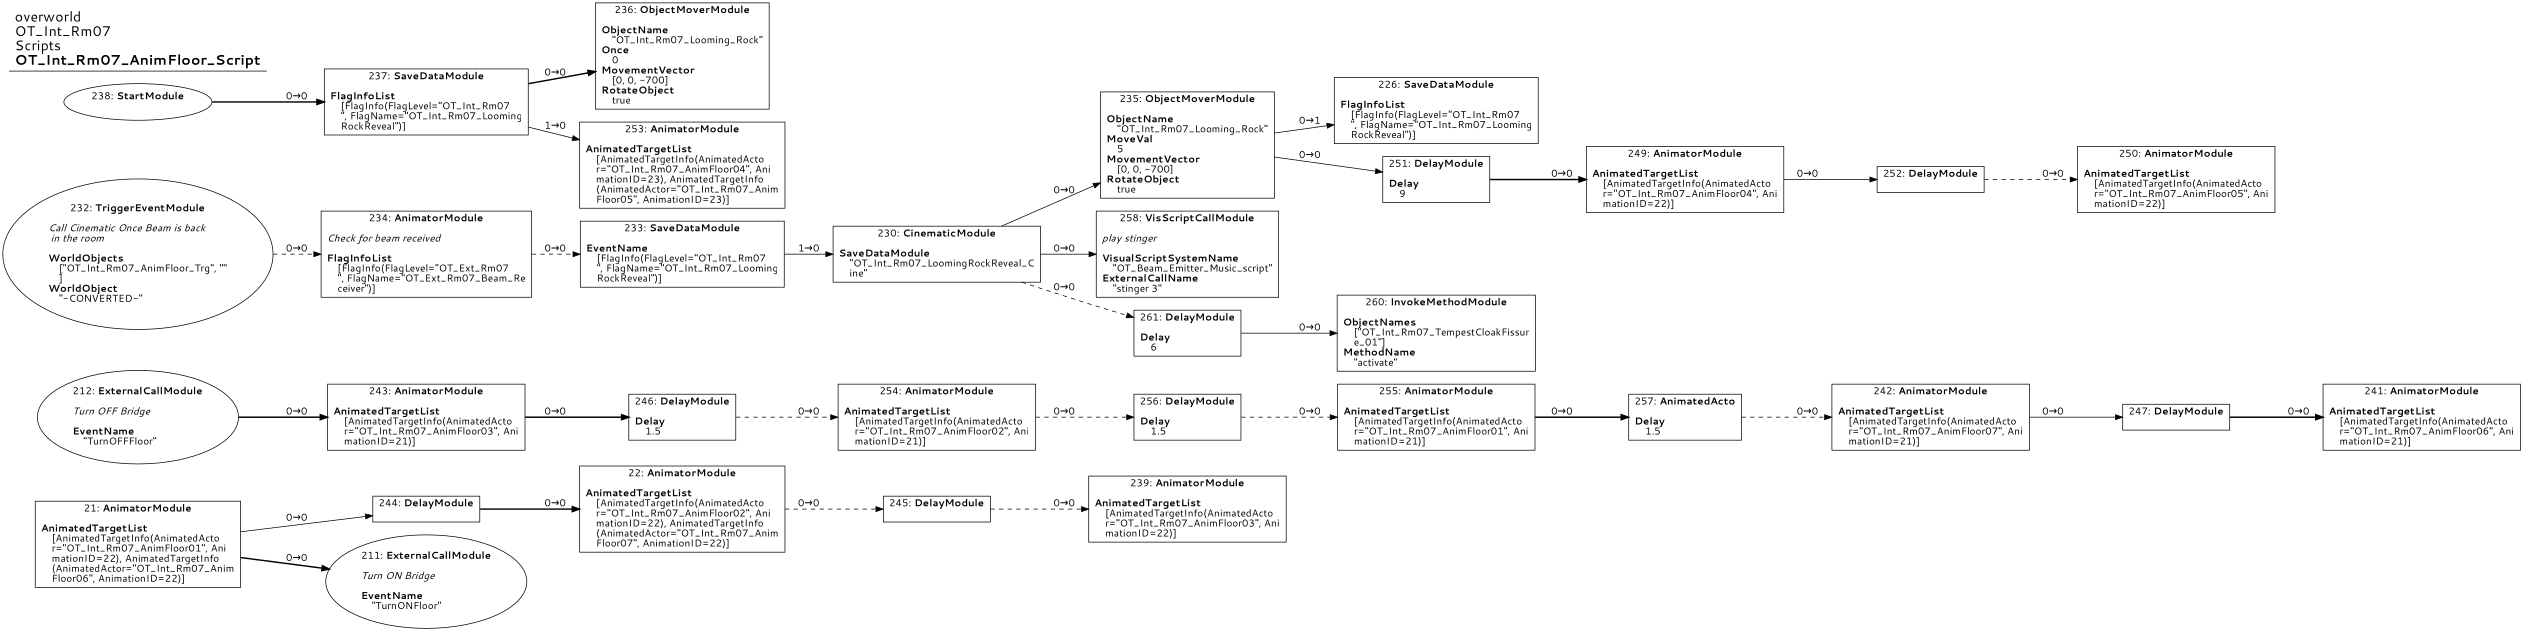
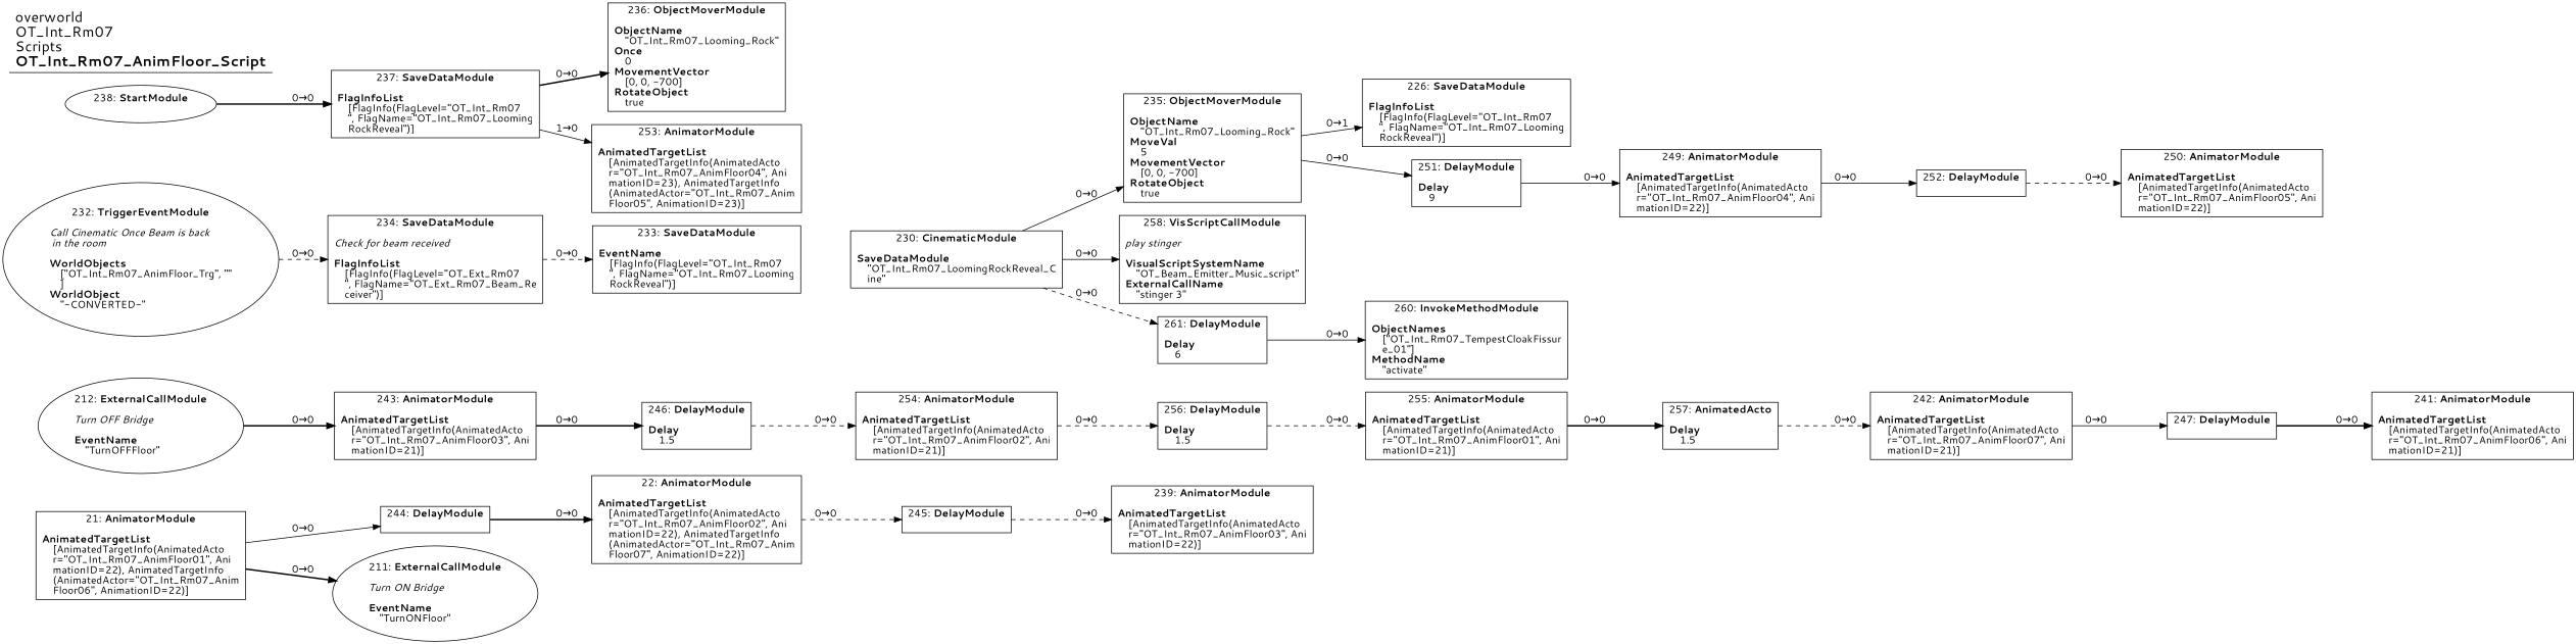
  digraph {
    fontname="Segoe UI"
    rankdir=LR
    splines=spline
    node [fontname="Segoe UI" shape=box]
    edge [fontname="Segoe UI" style=solid]
    n1 [label=<21: <b>AnimatorModule</b><br/><br/><b>AnimatedTargetList</b><br align="left"/>    [AnimatedTargetInfo(AnimatedActo<br align="left"/>    r=&quot;OT_Int_Rm07_AnimFloor01&quot;, Ani<br align="left"/>    mationID=22), AnimatedTargetInfo<br align="left"/>    (AnimatedActor=&quot;OT_Int_Rm07_Anim<br align="left"/>    Floor06&quot;, AnimationID=22)]<br align="left"/>>]
    n2 [label=<244: <b>DelayModule</b><br/><br/>>]
    n3 [label=<211: <b>ExternalCallModule</b><br/><br/><i>Turn ON Bridge<br align="left"/></i><br align="left"/><b>EventName</b><br align="left"/>    &quot;TurnONFloor&quot;<br align="left"/>> shape=oval]
    n4 [label=<22: <b>AnimatorModule</b><br/><br/><b>AnimatedTargetList</b><br align="left"/>    [AnimatedTargetInfo(AnimatedActo<br align="left"/>    r=&quot;OT_Int_Rm07_AnimFloor02&quot;, Ani<br align="left"/>    mationID=22), AnimatedTargetInfo<br align="left"/>    (AnimatedActor=&quot;OT_Int_Rm07_Anim<br align="left"/>    Floor07&quot;, AnimationID=22)]<br align="left"/>>]
    n5 [label=<245: <b>DelayModule</b><br/><br/>>]
    n6 [label=<239: <b>AnimatorModule</b><br/><br/><b>AnimatedTargetList</b><br align="left"/>    [AnimatedTargetInfo(AnimatedActo<br align="left"/>    r=&quot;OT_Int_Rm07_AnimFloor03&quot;, Ani<br align="left"/>    mationID=22)]<br align="left"/>>]
    n7 [label=<212: <b>ExternalCallModule</b><br/><br/><i>Turn OFF Bridge<br align="left"/></i><br align="left"/><b>EventName</b><br align="left"/>    &quot;TurnOFFFloor&quot;<br align="left"/>> shape=oval]
    n8 [label=<243: <b>AnimatorModule</b><br/><br/><b>AnimatedTargetList</b><br align="left"/>    [AnimatedTargetInfo(AnimatedActo<br align="left"/>    r=&quot;OT_Int_Rm07_AnimFloor03&quot;, Ani<br align="left"/>    mationID=21)]<br align="left"/>>]
    n9 [label=<246: <b>DelayModule</b><br/><br/><b>Delay</b><br align="left"/>    1.5<br align="left"/>>]
    n10 [label=<254: <b>AnimatorModule</b><br/><br/><b>AnimatedTargetList</b><br align="left"/>    [AnimatedTargetInfo(AnimatedActo<br align="left"/>    r=&quot;OT_Int_Rm07_AnimFloor02&quot;, Ani<br align="left"/>    mationID=21)]<br align="left"/>>]
    n11 [label=<226: <b>SaveDataModule</b><br/><br/><b>FlagInfoList</b><br align="left"/>    [FlagInfo(FlagLevel=&quot;OT_Int_Rm07<br align="left"/>    &quot;, FlagName=&quot;OT_Int_Rm07_Looming<br align="left"/>    RockReveal&quot;)]<br align="left"/>>]
    n12 [label=<230: <b>CinematicModule</b><br/><br/><b>SaveDataModule</b><br align="left"/>    &quot;OT_Int_Rm07_LoomingRockReveal_C<br align="left"/>    ine&quot;<br align="left"/>>]
    n13 [label=<235: <b>ObjectMoverModule</b><br/><br/><b>ObjectName</b><br align="left"/>    &quot;OT_Int_Rm07_Looming_Rock&quot;<br align="left"/><b>MoveVal</b><br align="left"/>    5<br align="left"/><b>MovementVector</b><br align="left"/>    [0, 0, -700]<br align="left"/><b>RotateObject</b><br align="left"/>    true<br align="left"/>>]
    n14 [label=<258: <b>VisScriptCallModule</b><br/><br/><i>play stinger<br align="left"/></i><br align="left"/><b>VisualScriptSystemName</b><br align="left"/>    &quot;OT_Beam_Emitter_Music_script&quot;<br align="left"/><b>ExternalCallName</b><br align="left"/>    &quot;stinger 3&quot;<br align="left"/>>]
    n15 [label=<261: <b>DelayModule</b><br/><br/><b>Delay</b><br align="left"/>    6<br align="left"/>>]
    n16 [label=<251: <b>DelayModule</b><br/><br/><b>Delay</b><br align="left"/>    9<br align="left"/>>]
    n17 [label=<260: <b>InvokeMethodModule</b><br/><br/><b>ObjectNames</b><br align="left"/>    [&quot;OT_Int_Rm07_TempestCloakFissur<br align="left"/>    e_01&quot;]<br align="left"/><b>MethodName</b><br align="left"/>    &quot;activate&quot;<br align="left"/>>]
    n18 [label=<249: <b>AnimatorModule</b><br/><br/><b>AnimatedTargetList</b><br align="left"/>    [AnimatedTargetInfo(AnimatedActo<br align="left"/>    r=&quot;OT_Int_Rm07_AnimFloor04&quot;, Ani<br align="left"/>    mationID=22)]<br align="left"/>>]
    n19 [label=<232: <b>TriggerEventModule</b><br/><br/><i>Call Cinematic Once Beam is back<br align="left"/> in the room<br align="left"/></i><br align="left"/><b>WorldObjects</b><br align="left"/>    [&quot;OT_Int_Rm07_AnimFloor_Trg&quot;, &quot;&quot;<br align="left"/>    ]<br align="left"/><b>WorldObject</b><br align="left"/>    &quot;-CONVERTED-&quot;<br align="left"/>> shape=oval]
-   n20 [label=<234: <b>AnimatorModule</b><br/><br/><i>Check for beam received<br align="left"/></i><br align="left"/><b>FlagInfoList</b><br align="left"/>    [FlagInfo(FlagLevel=&quot;OT_Ext_Rm07<br align="left"/>    &quot;, FlagName=&quot;OT_Ext_Rm07_Beam_Re<br align="left"/>    ceiver&quot;)]<br align="left"/>>]
+   n20 [label=<234: <b>SaveDataModule</b><br/><br/><i>Check for beam received<br align="left"/></i><br align="left"/><b>FlagInfoList</b><br align="left"/>    [FlagInfo(FlagLevel=&quot;OT_Ext_Rm07<br align="left"/>    &quot;, FlagName=&quot;OT_Ext_Rm07_Beam_Re<br align="left"/>    ceiver&quot;)]<br align="left"/>>]
    n21 [label=<233: <b>SaveDataModule</b><br/><br/><b>EventName</b><br align="left"/>    [FlagInfo(FlagLevel=&quot;OT_Int_Rm07<br align="left"/>    &quot;, FlagName=&quot;OT_Int_Rm07_Looming<br align="left"/>    RockReveal&quot;)]<br align="left"/>>]
    n22 [label=<252: <b>DelayModule</b><br/><br/>>]
    n23 [label=<236: <b>ObjectMoverModule</b><br/><br/><b>ObjectName</b><br align="left"/>    &quot;OT_Int_Rm07_Looming_Rock&quot;<br align="left"/><b>Once</b><br align="left"/>    0<br align="left"/><b>MovementVector</b><br align="left"/>    [0, 0, -700]<br align="left"/><b>RotateObject</b><br align="left"/>    true<br align="left"/>>]
    n24 [label=<237: <b>SaveDataModule</b><br/><br/><b>FlagInfoList</b><br align="left"/>    [FlagInfo(FlagLevel=&quot;OT_Int_Rm07<br align="left"/>    &quot;, FlagName=&quot;OT_Int_Rm07_Looming<br align="left"/>    RockReveal&quot;)]<br align="left"/>>]
    n25 [label=<253: <b>AnimatorModule</b><br/><br/><b>AnimatedTargetList</b><br align="left"/>    [AnimatedTargetInfo(AnimatedActo<br align="left"/>    r=&quot;OT_Int_Rm07_AnimFloor04&quot;, Ani<br align="left"/>    mationID=23), AnimatedTargetInfo<br align="left"/>    (AnimatedActor=&quot;OT_Int_Rm07_Anim<br align="left"/>    Floor05&quot;, AnimationID=23)]<br align="left"/>>]
    n26 [label=<238: <b>StartModule</b><br/><br/>> shape=oval]
    n27 [label=<241: <b>AnimatorModule</b><br/><br/><b>AnimatedTargetList</b><br align="left"/>    [AnimatedTargetInfo(AnimatedActo<br align="left"/>    r=&quot;OT_Int_Rm07_AnimFloor06&quot;, Ani<br align="left"/>    mationID=21)]<br align="left"/>>]
    n28 [label=<242: <b>AnimatorModule</b><br/><br/><b>AnimatedTargetList</b><br align="left"/>    [AnimatedTargetInfo(AnimatedActo<br align="left"/>    r=&quot;OT_Int_Rm07_AnimFloor07&quot;, Ani<br align="left"/>    mationID=21)]<br align="left"/>>]
    n29 [label=<247: <b>DelayModule</b><br/><br/>>]
    n30 [label=<256: <b>DelayModule</b><br/><br/><b>Delay</b><br align="left"/>    1.5<br align="left"/>>]
    n31 [label=<255: <b>AnimatorModule</b><br/><br/><b>AnimatedTargetList</b><br align="left"/>    [AnimatedTargetInfo(AnimatedActo<br align="left"/>    r=&quot;OT_Int_Rm07_AnimFloor01&quot;, Ani<br align="left"/>    mationID=21)]<br align="left"/>>]
    n32 [label=<250: <b>AnimatorModule</b><br/><br/><b>AnimatedTargetList</b><br align="left"/>    [AnimatedTargetInfo(AnimatedActo<br align="left"/>    r=&quot;OT_Int_Rm07_AnimFloor05&quot;, Ani<br align="left"/>    mationID=22)]<br align="left"/>>]
    n33 [label=<257: <b>AnimatedActo</b><br/><br/><b>Delay</b><br align="left"/>    1.5<br align="left"/>>]
    n34 [label=<<font point-size="20">overworld<br align="left"/>OT_Int_Rm07<br align="left"/>Scripts<br align="left"/><b>OT_Int_Rm07_AnimFloor_Script</b><br align="left"/></font>> shape=underline]
    n1 -> n2 [label="0→0"]
    n1 -> n3 [label="0→0" style=bold]
    n2 -> n4 [label="0→0" style=bold]
    n4 -> n5 [label="0→0" style=dashed]
    n5 -> n6 [label="0→0" style=dashed]
    n7 -> n8 [label="0→0" style=bold]
    n8 -> n9 [label="0→0" style=bold]
    n9 -> n10 [label="0→0" style=dashed]
    n10 -> n30 [label="0→0" style=dashed]
    n12 -> n13 [label="0→0"]
    n12 -> n14 [label="0→0"]
    n12 -> n15 [label="0→0" style=dashed]
    n13 -> n11 [label="0→1"]
    n13 -> n16 [label="0→0"]
    n15 -> n17 [label="0→0"]
-   n16 -> n18 [label="0→0" style=bold]
+   n16 -> n18 [label="0→0"]
    n18 -> n22 [label="0→0"]
    n19 -> n20 [label="0→0" style=dashed]
    n20 -> n21 [label="0→0" style=dashed]
-   n21 -> n12 [label="1→0"]
    n22 -> n32 [label="0→0" style=dashed]
    n24 -> n23 [label="0→0" style=bold]
    n24 -> n25 [label="1→0"]
    n26 -> n24 [label="0→0" style=bold]
    n28 -> n29 [label="0→0"]
    n29 -> n27 [label="0→0" style=bold]
    n30 -> n31 [label="0→0" style=dashed]
    n31 -> n33 [label="0→0" style=bold]
    n33 -> n28 [label="0→0" style=dashed]
  }
